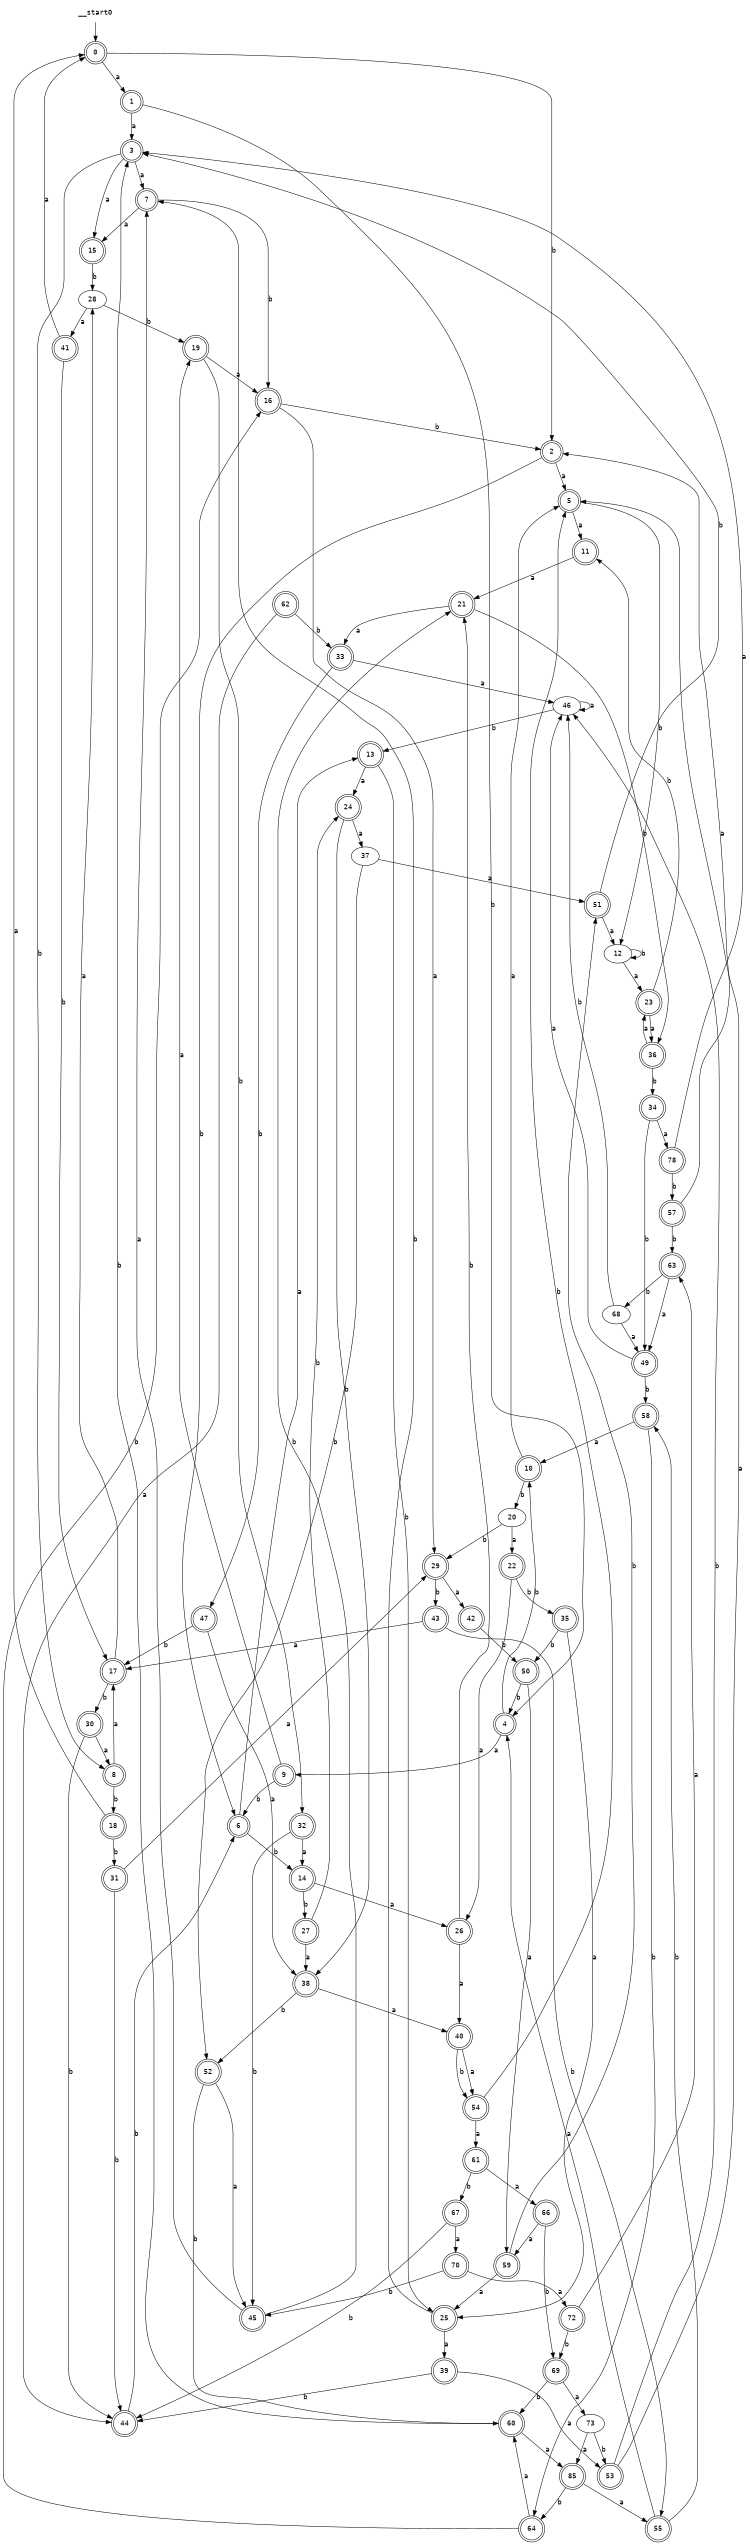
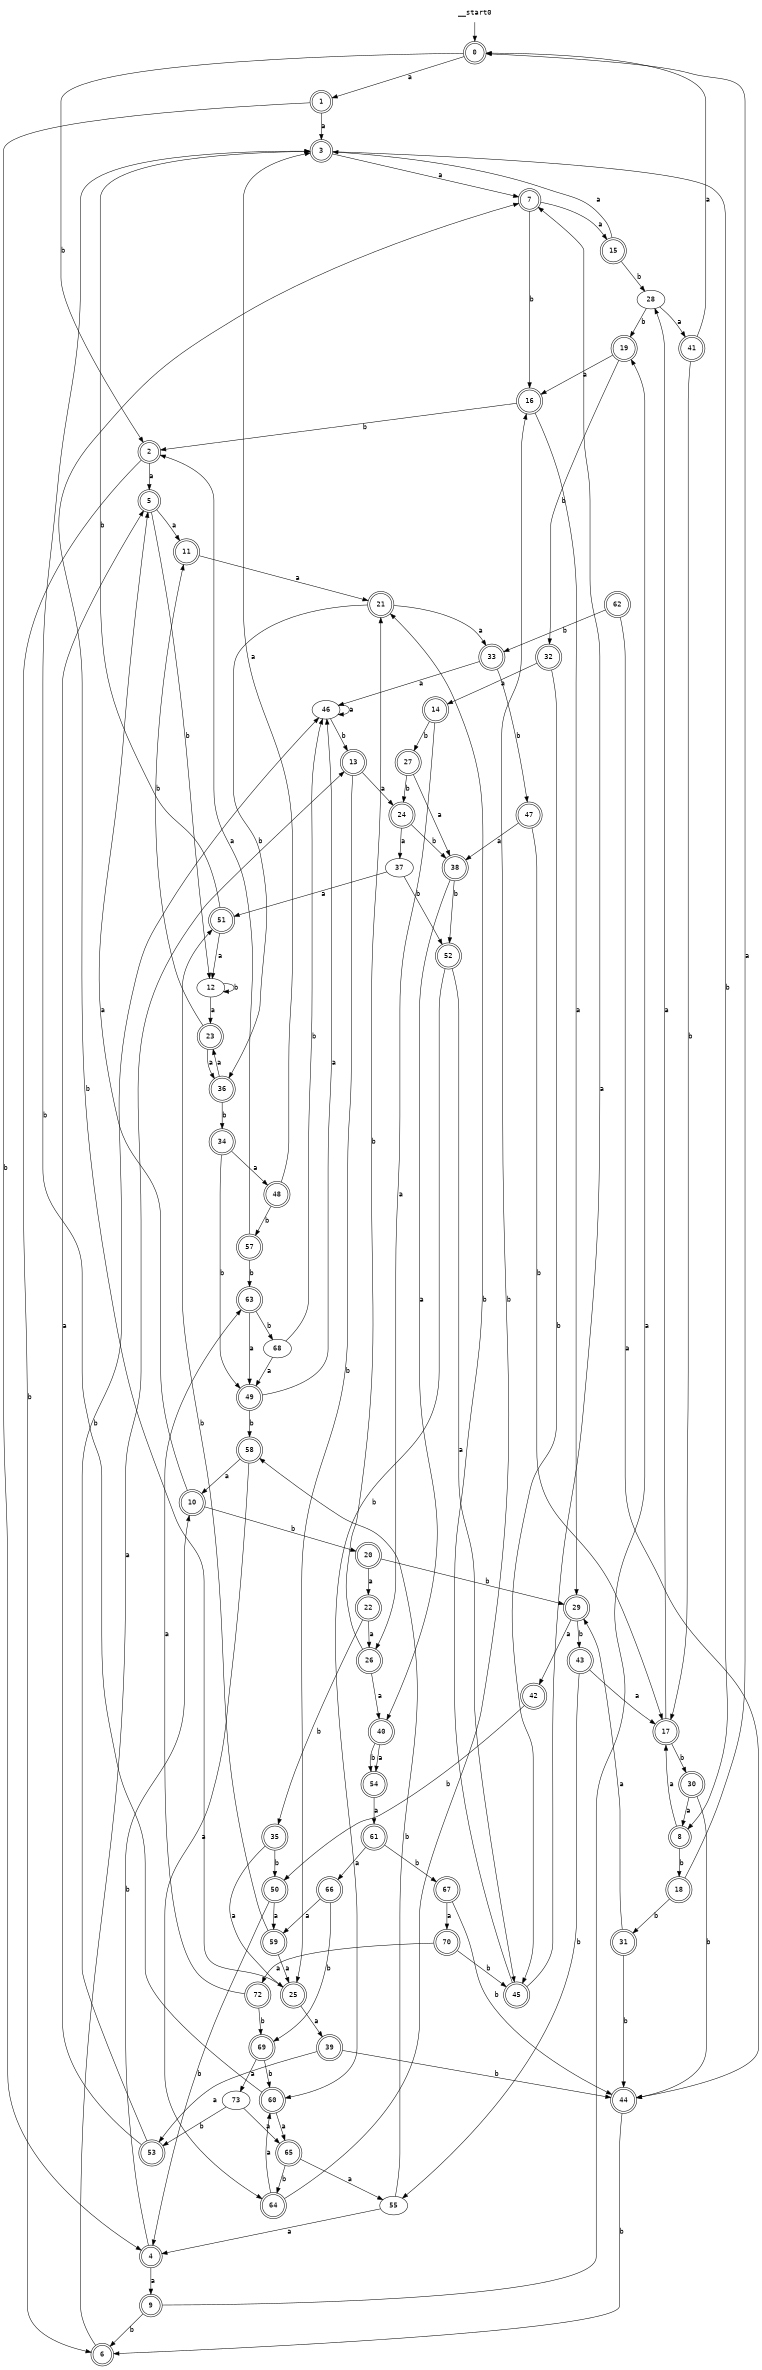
  digraph {
    fontname="DejaVu Sans Mono"
    node [fontname="DejaVu Sans Mono" shape=doublecircle]
    edge [fontname="DejaVu Sans Mono"]
    __start0 [shape=none]
    0
    1
    2
    3
    4
    5
    6
    7
    8
    9
    10
    11
    12 [shape=""]
    13
    14
    15
    16
    17
    18
    19
-   20 [shape=ellipse]
+   20
    21
    23
    24
    25
    26
    27
    28 [shape=""]
    29
    30
    31
    32
    22
    33
    36
    35
    37 [shape=ellipse]
    38
    39
    40
    41
    42
    43
    44
    45
    46 [shape=ellipse]
    47
    34
-   48 [label=78]
+   48
    49
    50
    51
    52
    53
    54
-   55
+   55 [shape=""]
    57
    58
    59
    60
    61
    63
    64
-   65 [label=85]
+   65
    66
    67
    62
    68 [shape=""]
    69
    70
    n72 [label=73 shape=""]
    72
    __start0 -> 0
    0 -> 1 [label=a]
    0 -> 2 [label=b]
    1 -> 3 [label=a]
    1 -> 4 [label=b]
    2 -> 5 [label=a]
    2 -> 6 [label=b]
    3 -> 7 [label=a]
    3 -> 8 [label=b]
    4 -> 9 [label=a]
    4 -> 10 [label=b]
    5 -> 11 [label=a]
    5 -> 12 [label=b]
    6 -> 13 [label=a]
-   6 -> 14 [label=b]
    7 -> 15 [label=a]
    7 -> 16 [label=b]
    8 -> 17 [label=a]
    8 -> 18 [label=b]
    9 -> 6 [label=b]
    9 -> 19 [label=a]
    10 -> 5 [label=a]
    10 -> 20 [label=b]
    11 -> 21 [label=a]
    12 -> 12 [label=b]
    12 -> 23 [label=a]
    13 -> 24 [label=a]
    13 -> 25 [label=b]
    14 -> 26 [label=a]
    14 -> 27 [label=b]
-   3 -> 15 [label=a]
+   15 -> 3 [label=a]
    15 -> 28 [label=b]
    16 -> 2 [label=b]
    16 -> 29 [label=a]
    17 -> 28 [label=a]
    17 -> 30 [label=b]
    18 -> 0 [label=a]
    18 -> 31 [label=b]
    19 -> 16 [label=a]
    19 -> 32 [label=b]
    20 -> 29 [label=b]
    20 -> 22 [label=a]
    21 -> 33 [label=a]
    21 -> 36 [label=b]
    23 -> 11 [label=b]
    23 -> 36 [label=a]
    24 -> 37 [label=a]
    24 -> 38 [label=b]
    25 -> 7 [label=b]
    25 -> 39 [label=a]
    26 -> 21 [label=b]
    26 -> 40 [label=a]
    27 -> 24 [label=b]
    27 -> 38 [label=a]
    28 -> 19 [label=b]
    28 -> 41 [label=a]
    29 -> 42 [label=a]
    29 -> 43 [label=b]
    30 -> 8 [label=a]
    30 -> 44 [label=b]
    31 -> 29 [label=a]
    31 -> 44 [label=b]
    32 -> 14 [label=a]
    32 -> 45 [label=b]
    22 -> 26 [label=a]
    22 -> 35 [label=b]
    33 -> 46 [label=a]
    33 -> 47 [label=b]
    36 -> 23 [label=a]
    36 -> 34 [label=b]
    35 -> 25 [label=a]
    35 -> 50 [label=b]
    37 -> 51 [label=a]
    37 -> 52 [label=b]
    38 -> 40 [label=a]
    38 -> 52 [label=b]
    39 -> 44 [label=b]
    39 -> 53 [label=a]
    40 -> 54 [label=a]
    40 -> 54 [label=b]
    41 -> 0 [label=a]
    41 -> 17 [label=b]
    42 -> 50 [label=b]
    43 -> 17 [label=a]
    43 -> 55 [label=b]
    44 -> 6 [label=b]
    45 -> 7 [label=a]
    45 -> 21 [label=b]
    46 -> 13 [label=b]
    46 -> 46 [label=a]
    47 -> 17 [label=b]
    47 -> 38 [label=a]
    34 -> 48 [label=a]
    34 -> 49 [label=b]
    48 -> 3 [label=a]
    48 -> 57 [label=b]
    49 -> 46 [label=a]
    49 -> 58 [label=b]
    50 -> 4 [label=b]
    50 -> 59 [label=a]
    51 -> 3 [label=b]
    51 -> 12 [label=a]
    52 -> 45 [label=a]
    52 -> 60 [label=b]
    53 -> 5 [label=a]
    53 -> 46 [label=b]
-   54 -> 5 [label=b]
    54 -> 61 [label=a]
    55 -> 4 [label=a]
    55 -> 58 [label=b]
    57 -> 2 [label=a]
    57 -> 63 [label=b]
    58 -> 10 [label=a]
-   58 -> 64 [label=b]
+   58 -> 64 [label=a]
    59 -> 25 [label=a]
    59 -> 51 [label=b]
    60 -> 3 [label=b]
    60 -> 65 [label=a]
    61 -> 66 [label=a]
    61 -> 67 [label=b]
    63 -> 49 [label=a]
    63 -> 68 [label=b]
    64 -> 16 [label=b]
    64 -> 60 [label=a]
    65 -> 55 [label=a]
    65 -> 64 [label=b]
    66 -> 59 [label=a]
    66 -> 69 [label=b]
    67 -> 44 [label=b]
    67 -> 70 [label=a]
    62 -> 33 [label=b]
    62 -> 44 [label=a]
    68 -> 46 [label=b]
    68 -> 49 [label=a]
    69 -> 60 [label=b]
    69 -> n72 [label=a]
    70 -> 45 [label=b]
    70 -> 72 [label=a]
    n72 -> 53 [label=b]
    n72 -> 65 [label=a]
    72 -> 63 [label=a]
    72 -> 69 [label=b]
  }
